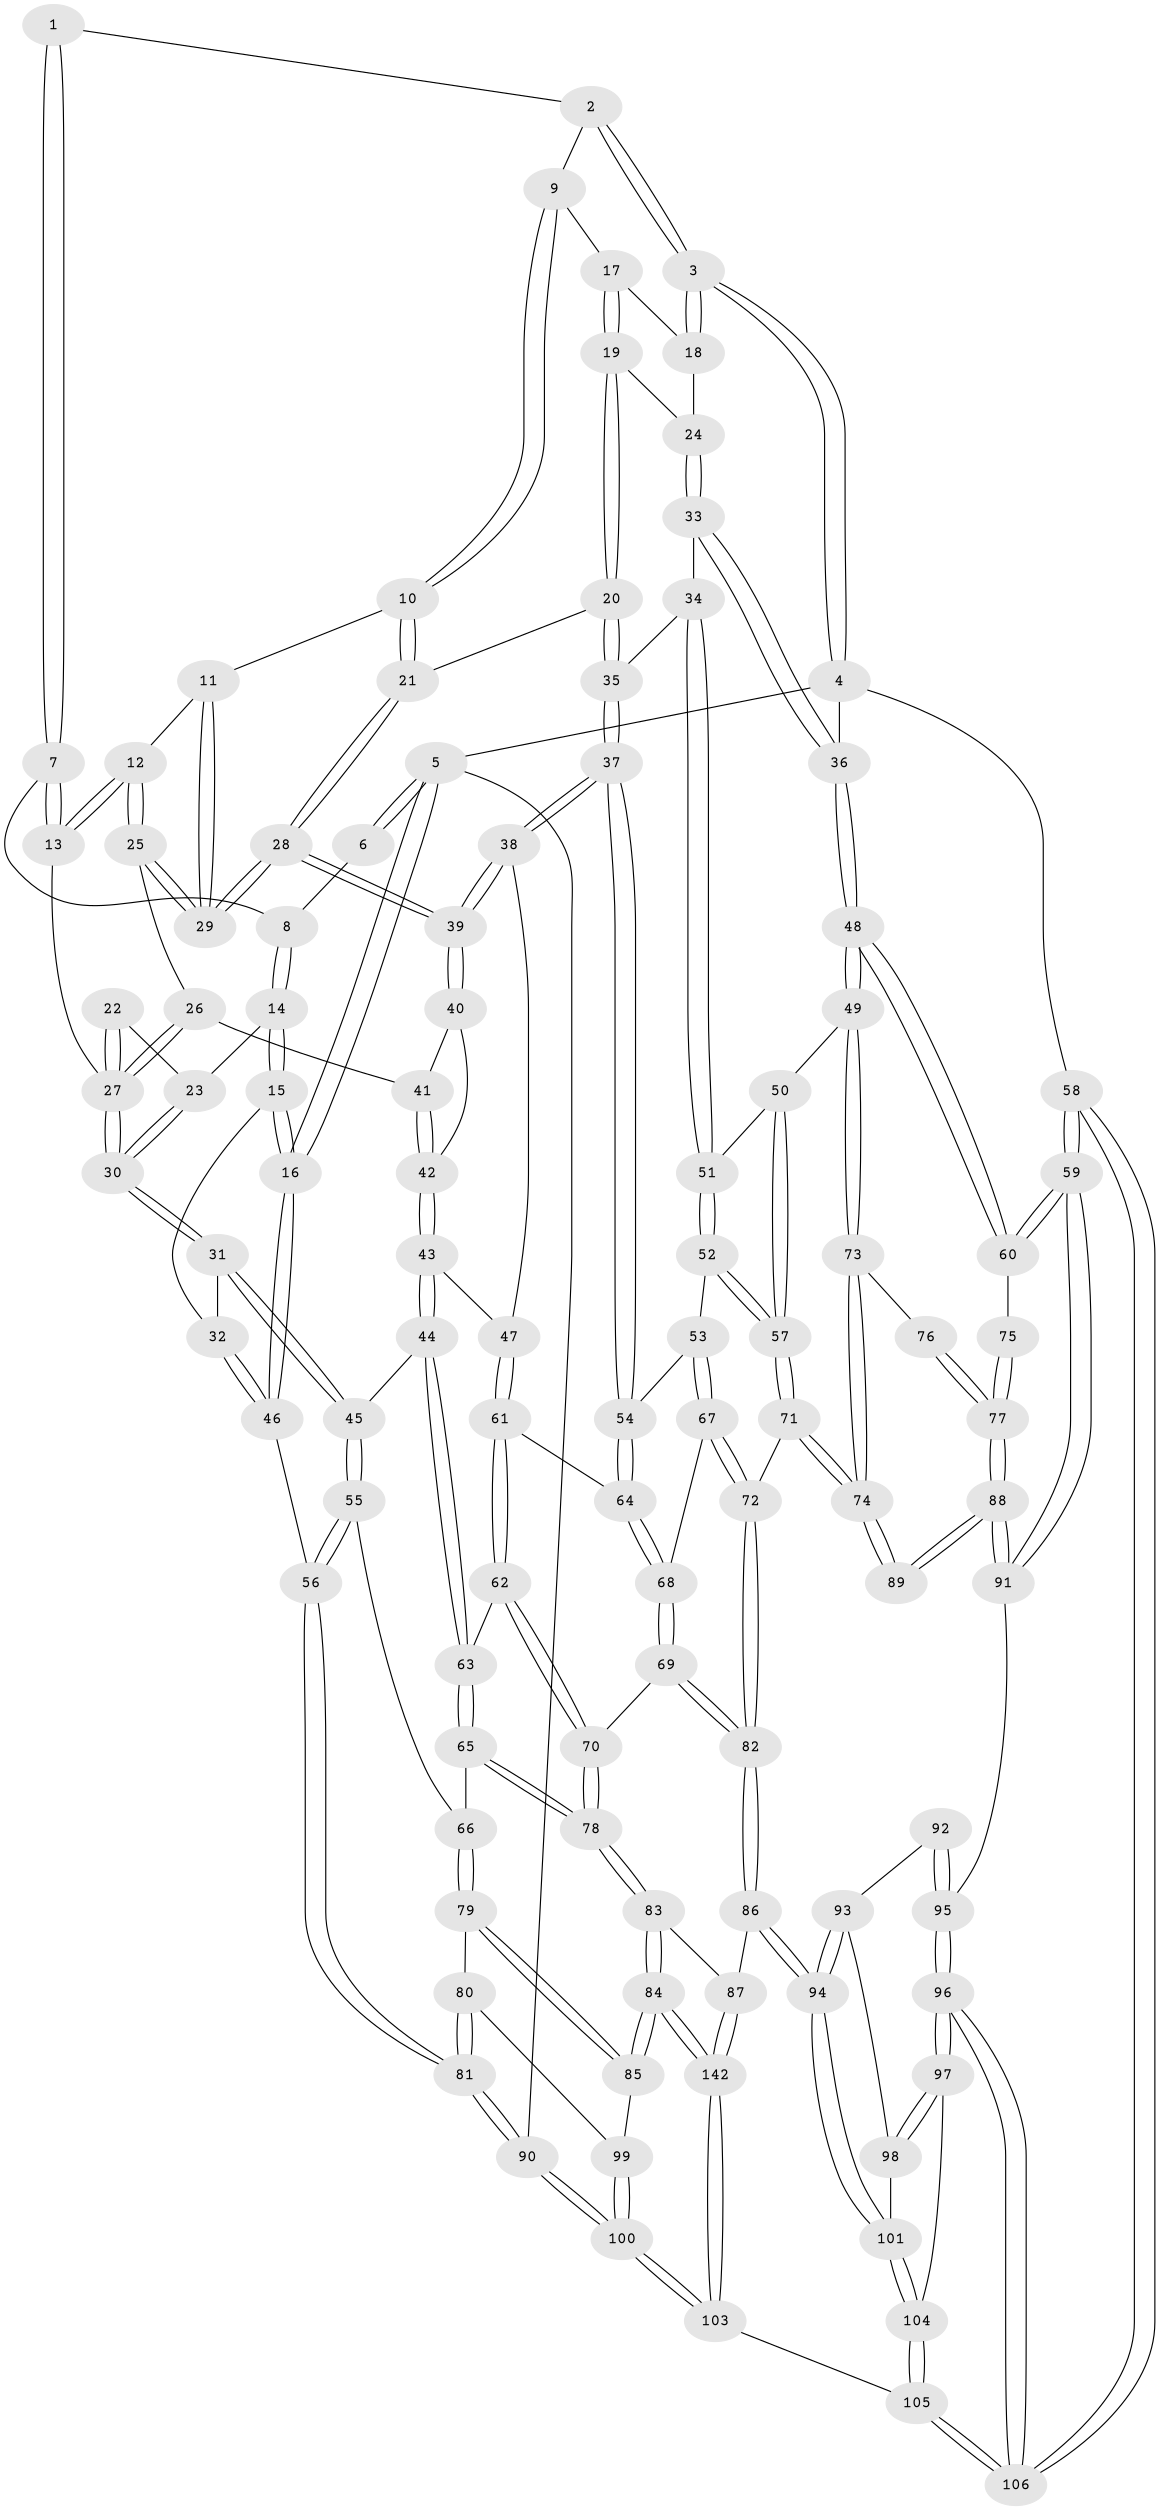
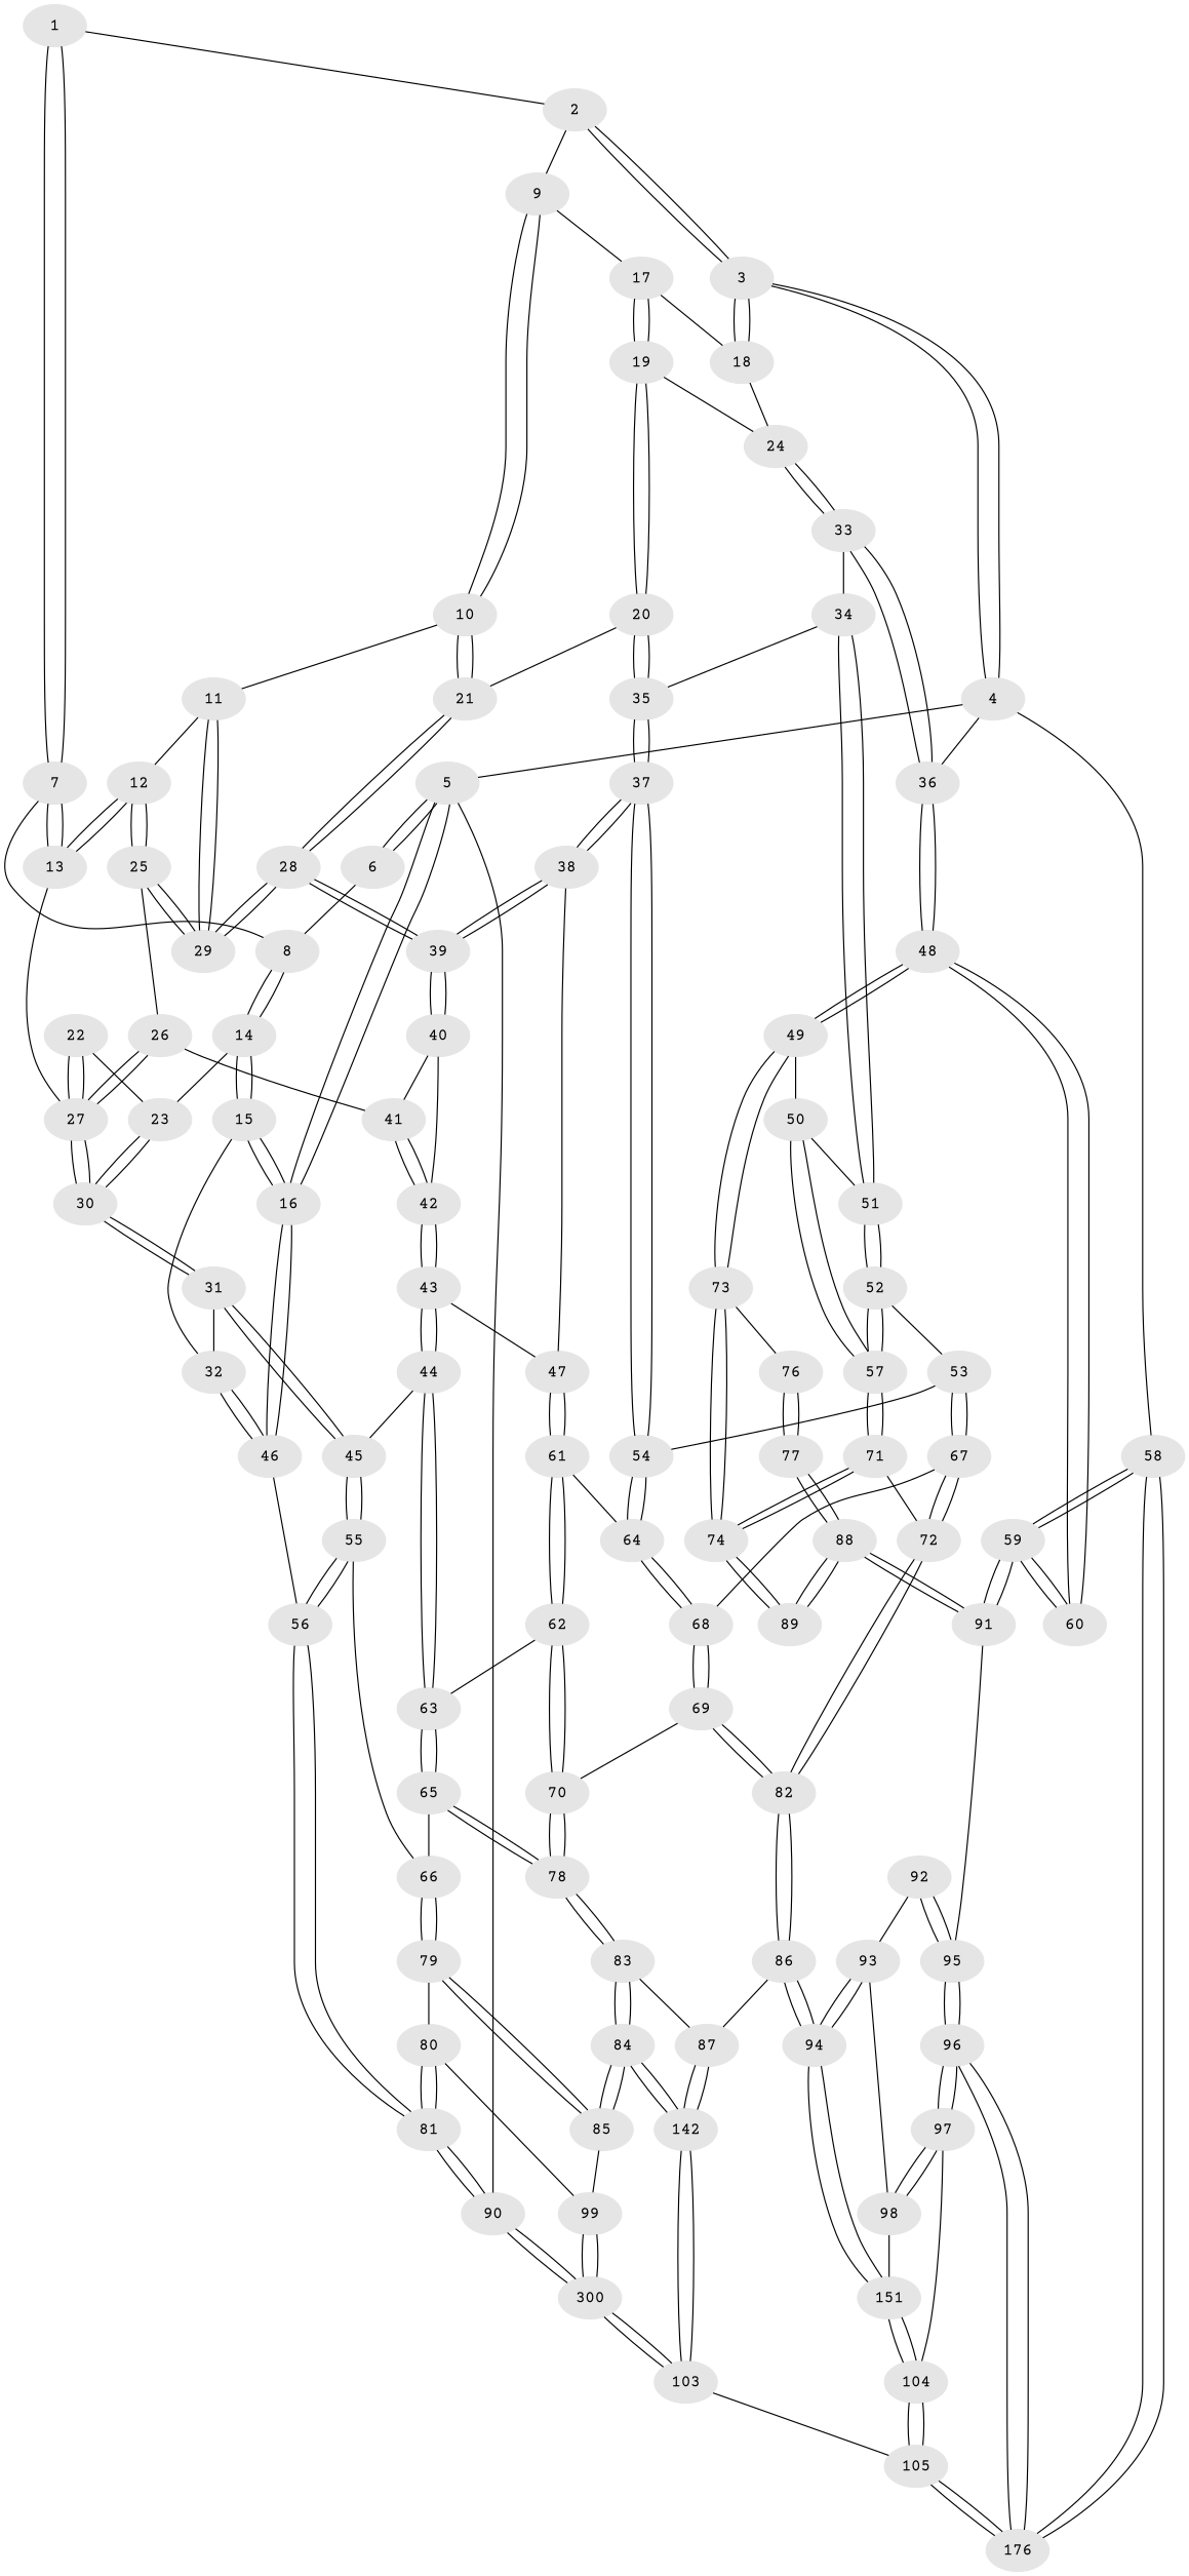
  graph {
    fontname="Courier Prime"
    node [color=gray90 fontname="Courier Prime" style=filled]
    edge [fontname="Courier Prime"]
    1
    2
    7
    3
    9
    8
    13
    4
    18
    10
    17
    5
    36
    58
    24
    6
    16
    90
    48
    59
-   106
+   106 [label=176]
    46
-   100
+   100 [label=300]
    14
    27
    15
    23
    11
    21
    19
    12
    29
    28
    25
    26
    22
    32
    30
    56
    20
    33
    35
    37
    39
    31
    34
    41
    42
    40
    45
    55
    51
    52
    38
    54
    49
    60
    47
    64
    61
    43
    44
    63
    65
    66
    81
    62
    50
    73
-   75
    57
    74
    76
    71
    53
    67
    68
    72
    79
    91
    95
    77
    70
    78
    69
    83
    80
    85
    82
    86
    89
    88
    84
    87
    99
    94
    n97 [label=142]
    103
-   101
+   101 [label=151]
    92
    93
    96
    98
    104
    97
    105
    1 -- 2
    1 -- 7
    1 -- 7
    2 -- 3
    2 -- 3
    2 -- 9
    7 -- 8
    7 -- 13
    7 -- 13
    3 -- 4
    3 -- 4
    3 -- 18
    3 -- 18
    9 -- 10
    9 -- 10
    9 -- 17
    8 -- 14
    8 -- 14
    13 -- 27
    4 -- 5
    4 -- 36
    4 -- 58
    18 -- 24
    10 -- 11
    10 -- 21
    10 -- 21
    17 -- 18
    17 -- 19
    17 -- 19
    5 -- 6
    5 -- 6
    5 -- 16
    5 -- 16
    5 -- 90
    36 -- 48
    36 -- 48
    58 -- 59
    58 -- 59
    58 -- 106
    58 -- 106
    24 -- 33
    24 -- 33
    6 -- 8
    16 -- 46
    16 -- 46
    90 -- 100
    90 -- 100
    48 -- 49
    48 -- 49
    48 -- 60
    48 -- 60
    59 -- 60
    59 -- 60
    59 -- 91
    59 -- 91
    46 -- 56
    100 -- 103
    100 -- 103
    14 -- 15
    14 -- 15
    14 -- 23
    27 -- 30
    27 -- 30
    15 -- 16
    15 -- 16
    15 -- 32
    23 -- 30
    23 -- 30
    11 -- 12
    11 -- 29
    11 -- 29
    21 -- 28
    21 -- 28
    19 -- 24
    19 -- 20
    19 -- 20
    12 -- 13
    12 -- 13
    12 -- 25
    12 -- 25
    28 -- 29
    28 -- 29
    28 -- 39
    28 -- 39
    25 -- 29
    25 -- 29
    25 -- 26
    26 -- 27
    26 -- 27
    26 -- 41
    22 -- 27
    22 -- 27
    22 -- 23
    32 -- 46
    32 -- 46
    30 -- 31
    30 -- 31
    56 -- 81
    56 -- 81
    20 -- 21
    20 -- 35
    20 -- 35
    33 -- 36
    33 -- 36
    33 -- 34
    35 -- 37
    35 -- 37
    37 -- 38
    37 -- 38
    37 -- 54
    37 -- 54
    39 -- 40
    39 -- 40
    31 -- 32
    31 -- 45
    31 -- 45
    34 -- 35
    34 -- 51
    34 -- 51
    41 -- 42
    41 -- 42
    42 -- 43
    42 -- 43
    40 -- 41
    40 -- 42
    45 -- 55
    45 -- 55
    55 -- 56
    55 -- 56
    55 -- 66
    51 -- 52
    51 -- 52
    52 -- 57
    52 -- 57
    52 -- 53
    38 -- 39
    38 -- 39
    38 -- 47
    54 -- 64
    54 -- 64
    49 -- 50
    49 -- 73
    49 -- 73
-   60 -- 75
    47 -- 61
    47 -- 61
    64 -- 68
    64 -- 68
    61 -- 64
    61 -- 62
    61 -- 62
    43 -- 47
    43 -- 44
    43 -- 44
    44 -- 45
    44 -- 63
    44 -- 63
    63 -- 65
    63 -- 65
    65 -- 66
    65 -- 78
    65 -- 78
    66 -- 79
    66 -- 79
    81 -- 90
    81 -- 90
    62 -- 63
    62 -- 70
    62 -- 70
    50 -- 51
    50 -- 57
    50 -- 57
    73 -- 74
    73 -- 74
    73 -- 76
-   75 -- 77
-   75 -- 77
    57 -- 71
    57 -- 71
    74 -- 89
    74 -- 89
    76 -- 77
    76 -- 77
    71 -- 74
    71 -- 74
    71 -- 72
    53 -- 54
    53 -- 67
    53 -- 67
    67 -- 68
    67 -- 72
    67 -- 72
    68 -- 69
    68 -- 69
    72 -- 82
    72 -- 82
    79 -- 80
    79 -- 85
    79 -- 85
    91 -- 95
    95 -- 96
    95 -- 96
    77 -- 88
    77 -- 88
    70 -- 78
    70 -- 78
    78 -- 83
    78 -- 83
    69 -- 70
    69 -- 82
    69 -- 82
    83 -- 84
    83 -- 84
    83 -- 87
    80 -- 81
    80 -- 81
    80 -- 99
    85 -- 99
    82 -- 86
    82 -- 86
    86 -- 87
    86 -- 94
    86 -- 94
    88 -- 91
    88 -- 91
    88 -- 89
    88 -- 89
    84 -- 85
    84 -- 85
    84 -- n97
    84 -- n97
    87 -- n97
    87 -- n97
    99 -- 100
    99 -- 100
    94 -- 101
    94 -- 101
    n97 -- 103
    n97 -- 103
    103 -- 105
    101 -- 104
    101 -- 104
    92 -- 95
    92 -- 95
    92 -- 93
    93 -- 94
    93 -- 94
    93 -- 98
    96 -- 106
    96 -- 106
    96 -- 97
    96 -- 97
    98 -- 101
    104 -- 105
    104 -- 105
    97 -- 98
    97 -- 98
    97 -- 104
    105 -- 106
    105 -- 106
  }
